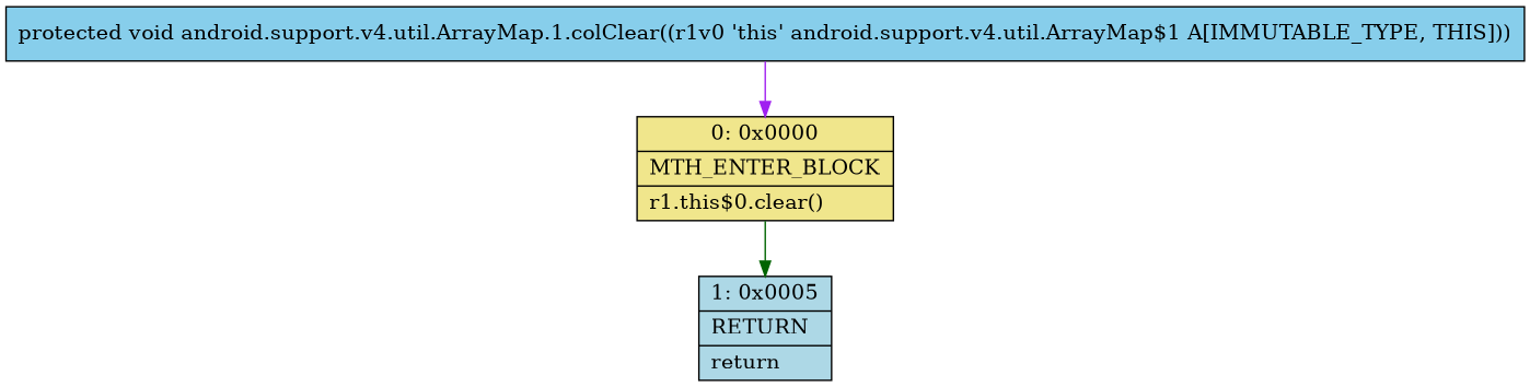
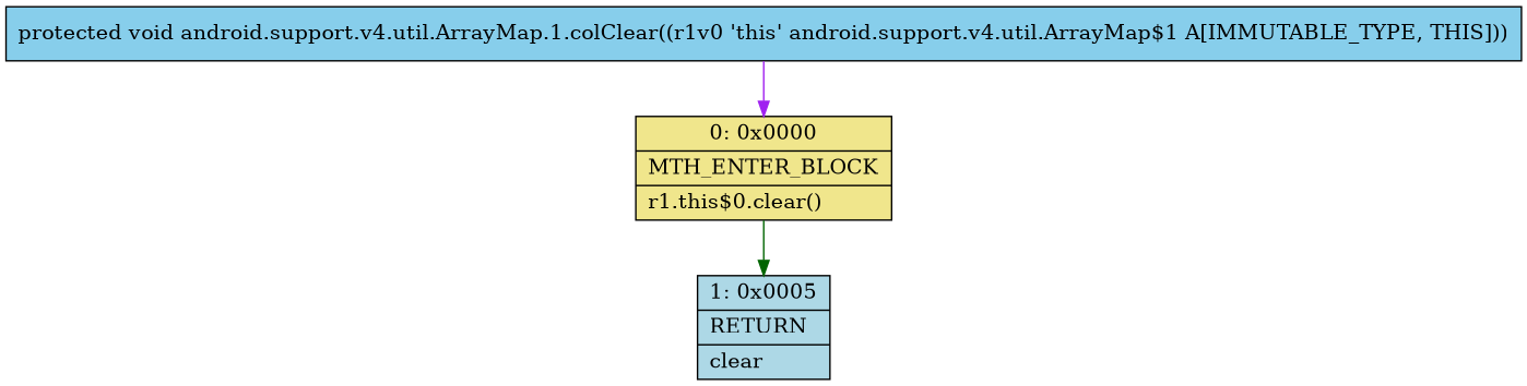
  digraph {
    node [shape=record style=filled]
    n1 [label="{0\:\ 0x0000|MTH_ENTER_BLOCK\l|r1.this$0.clear()\l}" fillcolor=khaki]
-   n2 [label="{1\:\ 0x0005|RETURN\l|return\l}" fillcolor=lightblue]
+   n2 [label="{1\:\ 0x0005|RETURN\l|clear\l}" fillcolor=lightblue]
    n3 [label="{protected void android.support.v4.util.ArrayMap.1.colClear((r1v0 'this' android.support.v4.util.ArrayMap$1 A[IMMUTABLE_TYPE, THIS])) }" fillcolor=skyblue]
    n1 -> n2 [color=darkgreen]
    n3 -> n1 [color=purple]
  }
